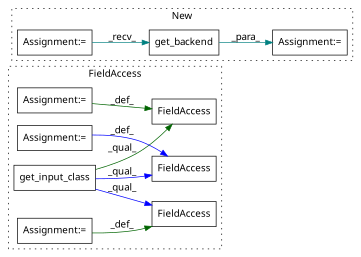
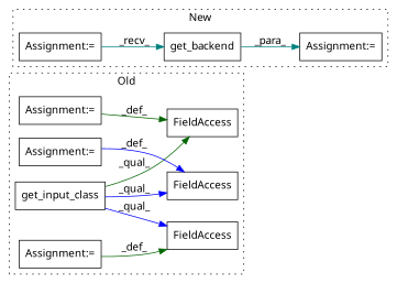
  digraph {
    fontname="Noto Sans"
    rankdir=LR
    node [a=7 fontname="Noto Sans" l=1 shape=box]
    edge [color=darkgreen fontname="Noto Sans"]
    n1 [a=32 l=17 label=get_input_class s=6958]
    n2 [a=22 l=27 label=FieldAccess s=6981]
    n3 [a=22 l=21 label=FieldAccess s=7069]
    n4 [a=22 l=23 label=FieldAccess s=7029]
    n5 [label="Assignment:=" s=7008]
    n6 [label="Assignment:=" s=7090]
    n7 [label="Assignment:=" s=7052]
    n8 [a=32 l="12,1" label=get_backend s="5667,5695"]
    n9 [l=3 label="Assignment:=" s=5646]
    n10 [label="Assignment:=" s=5662]
    subgraph cluster_1 {
-     label=FieldAccess
+     label=Old
      style=dotted
      n1
      n2
      n3
      n4
      n5
      n6
      n7
    }
    subgraph cluster_2 {
      label=New
      style=dotted
      n8
      n9
      n10
    }
    n1 -> n2 [label=_qual_]
    n1 -> n3 [color=blue label=_qual_]
    n1 -> n4 [color=blue label=_qual_]
    n5 -> n2 [label=_def_]
    n6 -> n3 [label=_def_]
    n7 -> n4 [color=blue label=_def_]
    n8 -> n10 [color=teal label=_para_]
    n9 -> n8 [color=teal label=_recv_]
  }
